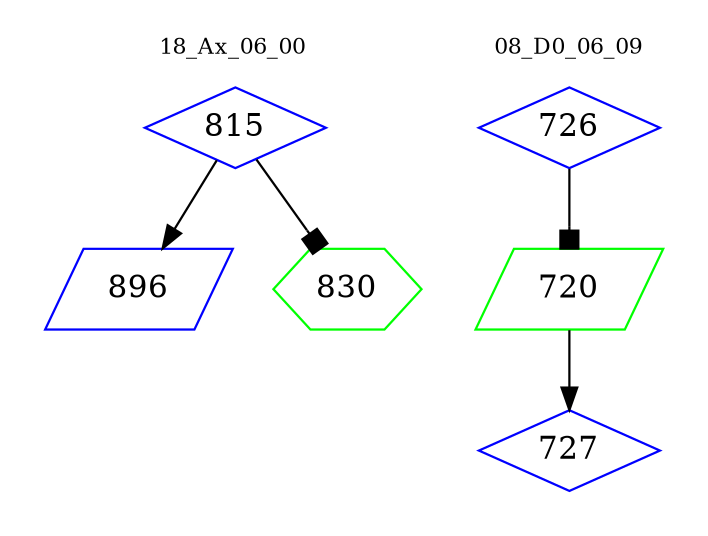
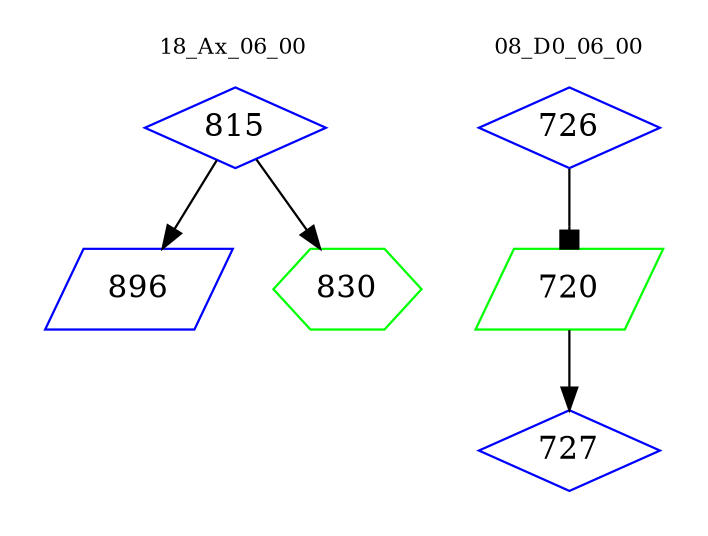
  digraph {
    node [color=blue shape=diamond]
    edge [arrowhead=normal color=black]
    n1 [label=815]
    n2 [label=896 shape=parallelogram]
    n3 [color=green label=830 shape=hexagon]
    n4 [label=726]
    n5 [color=green label=720 shape=parallelogram]
    n6 [label=727]
    subgraph cluster_1 {
      color=white
      fontsize=10
      label="18_Ax_06_00"
      n1
      n2
      n3
    }
    subgraph cluster_2 {
      color=white
      fontsize=10
-     label="08_D0_06_09"
+     label="08_D0_06_00"
      n4
      n5
      n6
    }
    n1 -> n2
-   n1 -> n3 [arrowhead=box]
+   n1 -> n3
    n4 -> n5 [arrowhead=box]
    n5 -> n6
  }
